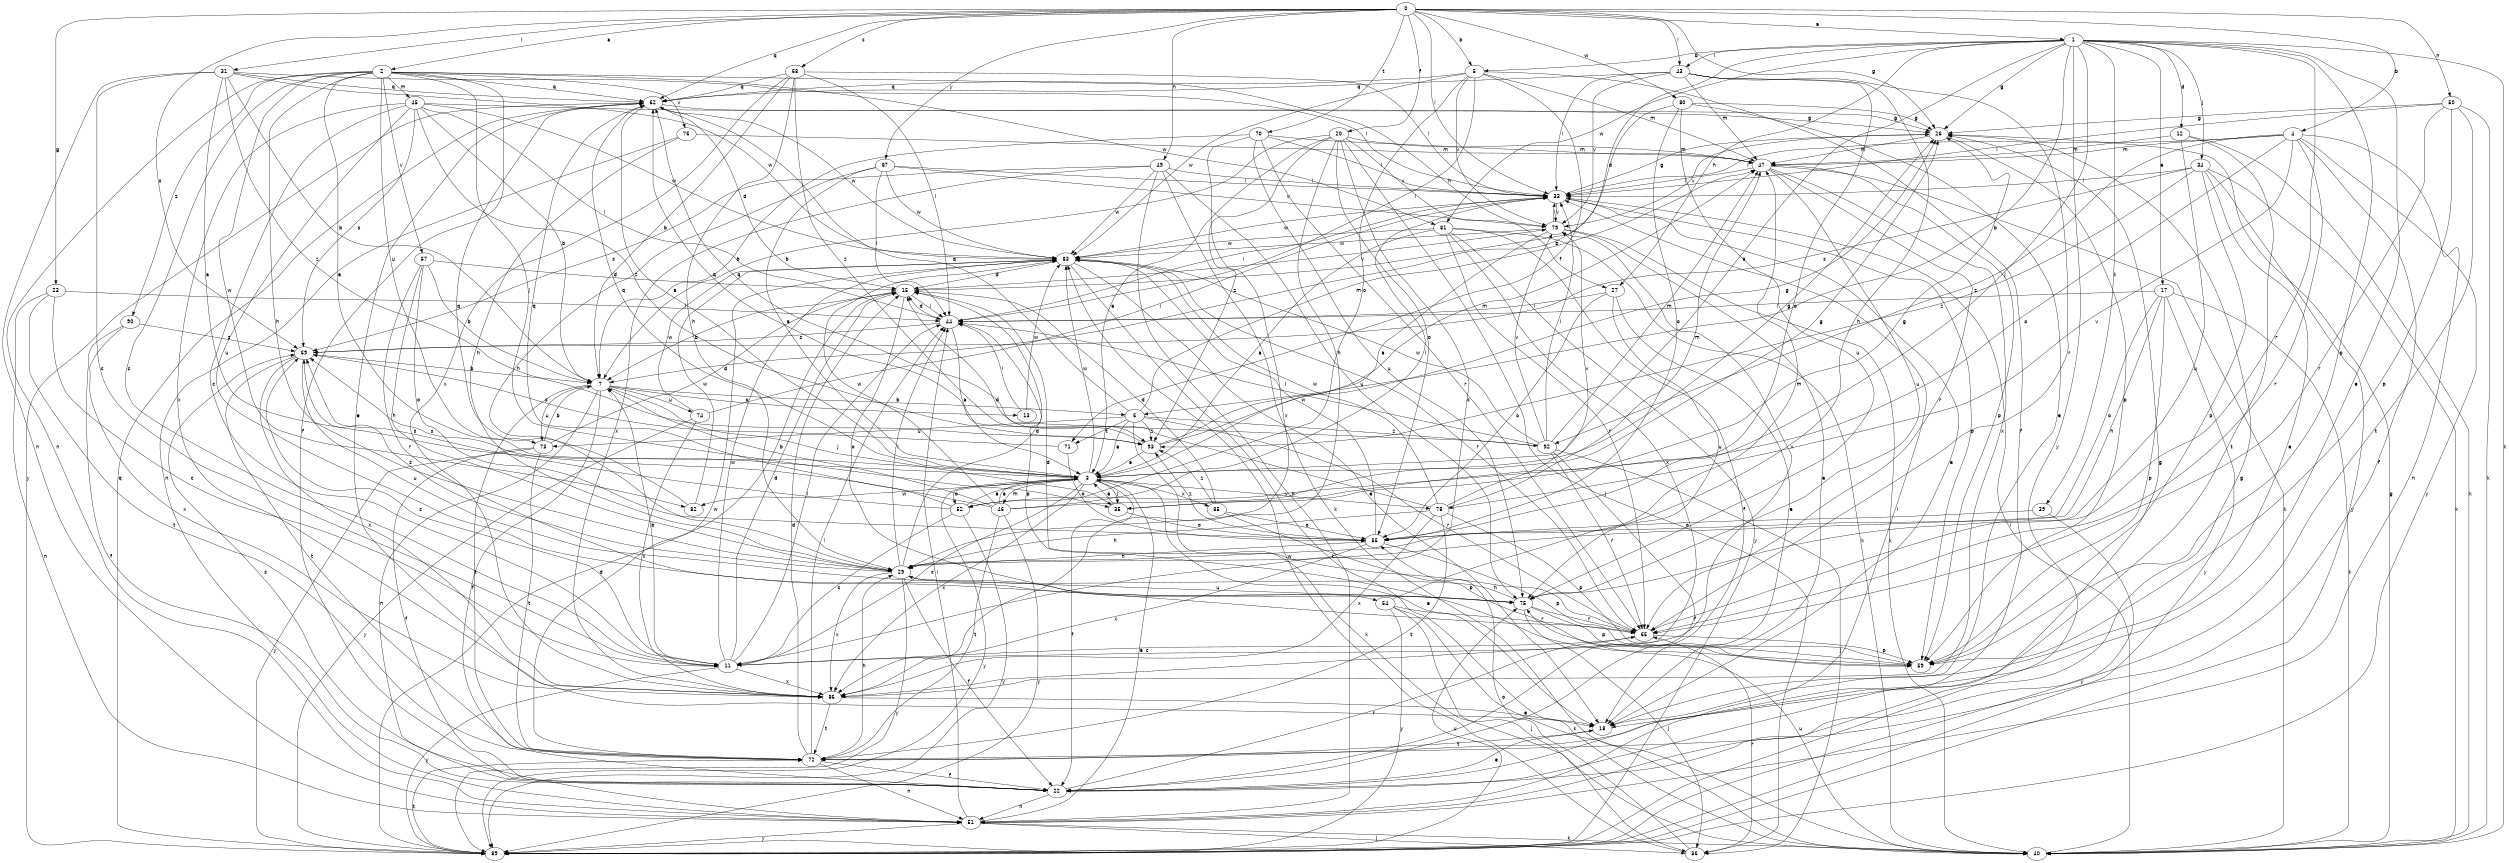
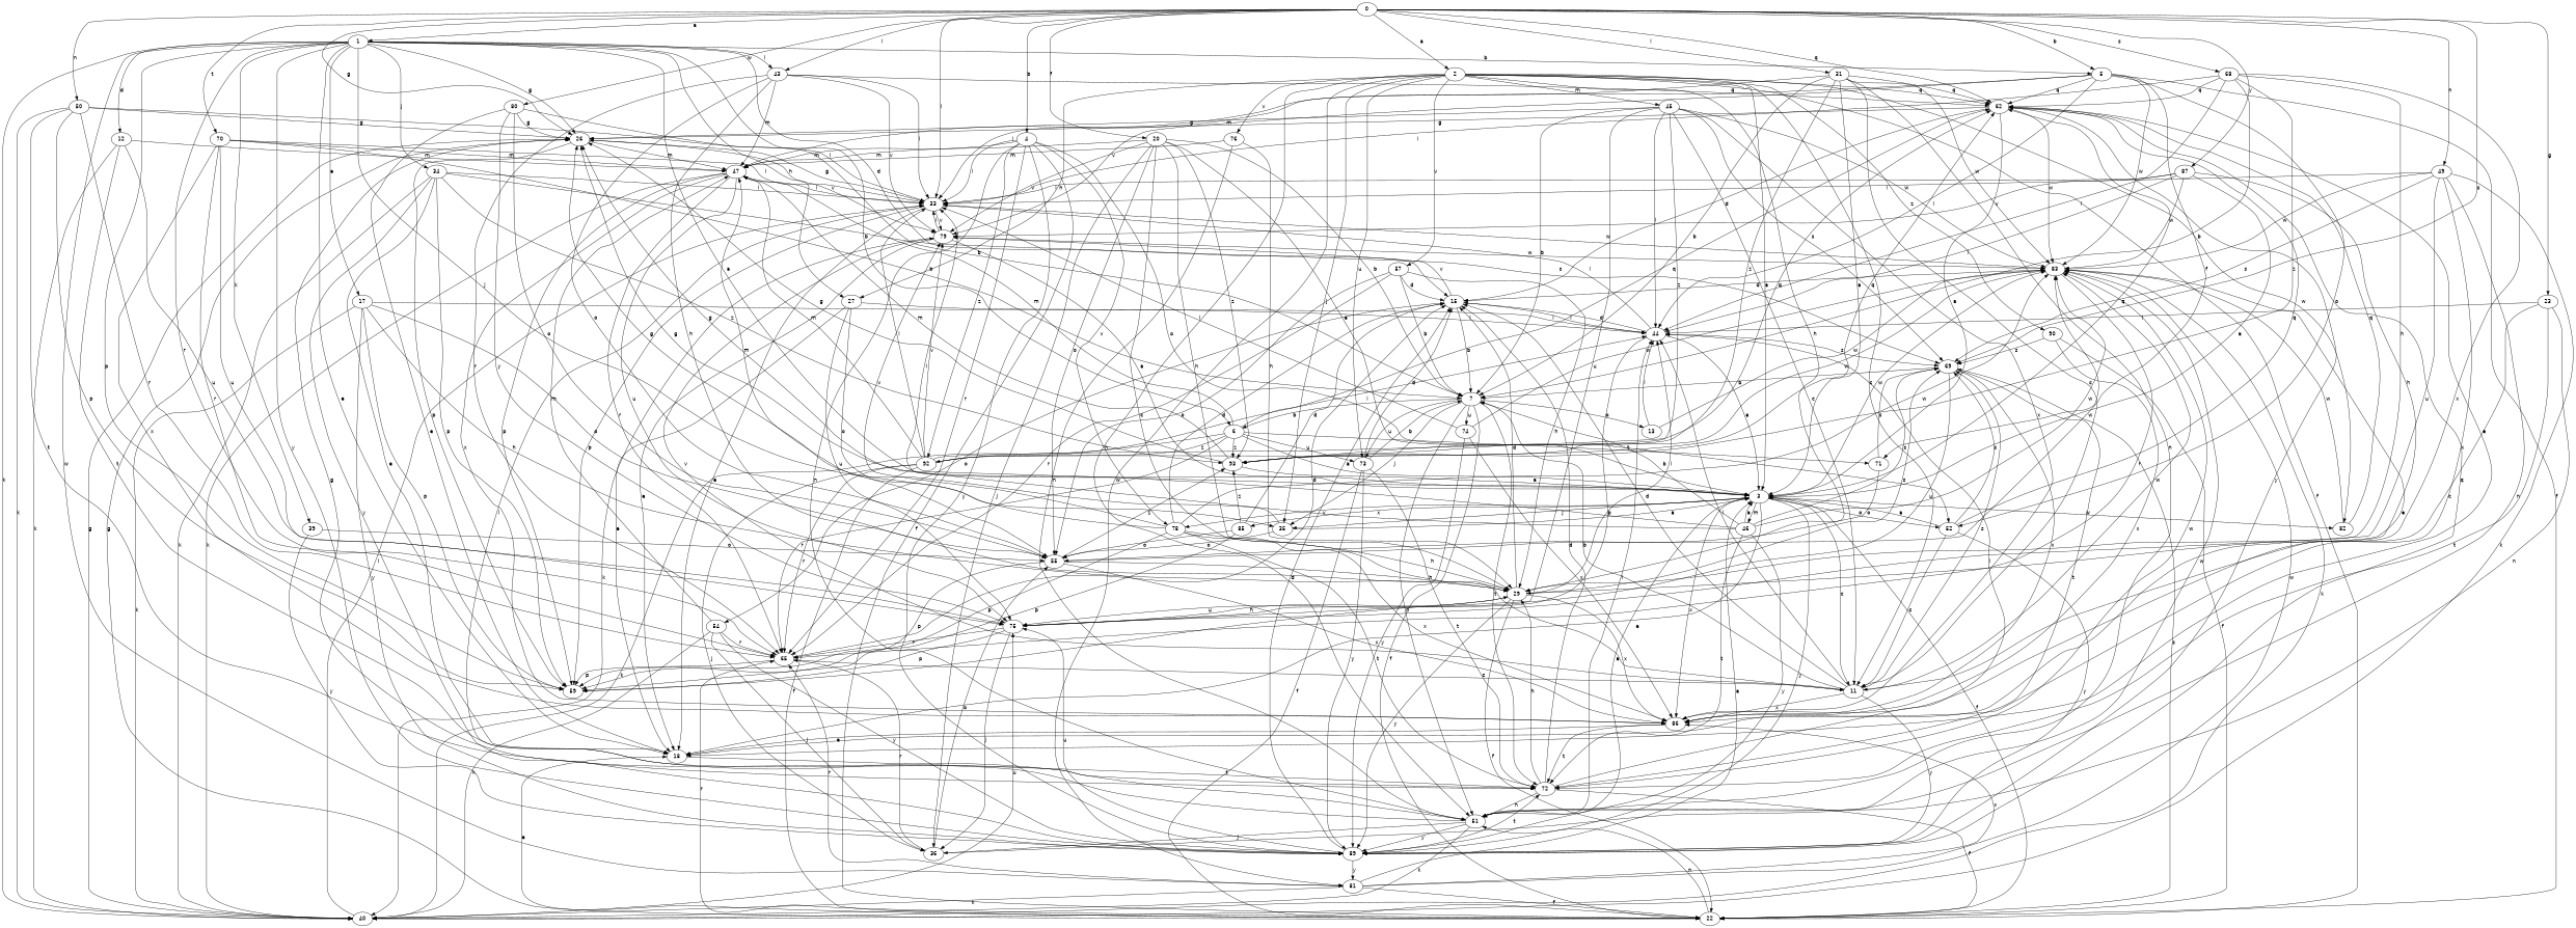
  strict digraph {
    fontname="DejaVu Sans"
    node [fontname="DejaVu Sans"]
    edge [fontname="DejaVu Sans"]
    0
    1
    2
    4
    5
    20
    23
    26
    31
    33
    43
    49
    50
    62
    68
    69
    70
    80
    87
    3
    6
    12
    15
    17
    18
    27
    34
    35
    39
    40
    59
    65
    81
    89
    11
    22
    29
    45
    51
    73
    76
    n42 [label=57]
    82
    90
    52
    78
    47
    92
    83
    44
    71
    79
    93
    7
    55
    36
    72
    86
    75
    46
    85
    54
    n63 [label=13]
    74
    0 -> 1 [label=a]
    0 -> 2 [label=a]
    0 -> 4 [label=b]
    0 -> 5 [label=b]
    0 -> 20 [label=f]
    0 -> 23 [label=g]
    0 -> 26 [label=g]
    0 -> 31 [label=i]
    0 -> 33 [label=i]
    0 -> 43 [label=l]
    0 -> 49 [label=n]
    0 -> 50 [label=n]
    0 -> 62 [label=q]
    0 -> 68 [label=s]
    0 -> 69 [label=s]
    0 -> 70 [label=t]
    0 -> 80 [label=w]
    0 -> 87 [label=y]
    1 -> 5 [label=b]
    1 -> 26 [label=g]
    1 -> 43 [label=l]
    1 -> 3 [label=a]
    1 -> 6 [label=b]
    1 -> 12 [label=d]
    1 -> 15 [label=d]
    1 -> 17 [label=e]
    1 -> 18 [label=e]
    1 -> 27 [label=h]
    1 -> 34 [label=j]
    1 -> 35 [label=j]
    1 -> 39 [label=k]
    1 -> 40 [label=k]
    1 -> 59 [label=p]
    1 -> 65 [label=r]
    1 -> 81 [label=w]
    1 -> 89 [label=y]
    2 -> 62 [label=q]
    2 -> 3 [label=a]
    2 -> 27 [label=h]
    2 -> 35 [label=j]
    2 -> 81 [label=w]
    2 -> 11 [label=c]
    2 -> 22 [label=f]
    2 -> 29 [label=h]
    2 -> 45 [label=m]
    2 -> 51 [label=n]
    2 -> 73 [label=u]
    2 -> 76 [label=v]
    2 -> n42 [label=v]
    2 -> 82 [label=w]
    2 -> 90 [label=z]
    4 -> 33 [label=i]
    4 -> 65 [label=r]
    4 -> 89 [label=y]
    4 -> 22 [label=f]
    4 -> 51 [label=n]
    4 -> 52 [label=o]
    4 -> 78 [label=v]
    4 -> 47 [label=m]
    4 -> 92 [label=z]
    5 -> 62 [label=q]
    5 -> 22 [label=f]
    5 -> 52 [label=o]
    5 -> 47 [label=m]
    5 -> 83 [label=w]
    5 -> 44 [label=l]
    5 -> 71 [label=f]
    5 -> 79 [label=v]
    20 -> 3 [label=a]
    20 -> 11 [label=c]
    20 -> 29 [label=h]
    20 -> 47 [label=m]
    20 -> 79 [label=v]
    20 -> 93 [label=z]
    20 -> 7 [label=b]
    20 -> 55 [label=o]
    20 -> 36 [label=j]
    23 -> 11 [label=c]
    23 -> 51 [label=n]
    23 -> 44 [label=l]
    23 -> 72 [label=t]
    26 -> 59 [label=p]
    26 -> 47 [label=m]
    26 -> 79 [label=v]
    31 -> 33 [label=i]
    31 -> 62 [label=q]
    31 -> 3 [label=a]
    31 -> 11 [label=c]
    31 -> 51 [label=n]
    31 -> 83 [label=w]
    31 -> 93 [label=z]
    31 -> 7 [label=b]
    33 -> 26 [label=g]
    33 -> 18 [label=e]
    33 -> 59 [label=p]
    33 -> 83 [label=w]
    33 -> 79 [label=v]
    43 -> 33 [label=i]
    43 -> 62 [label=q]
    43 -> 65 [label=r]
    43 -> 29 [label=h]
    43 -> 47 [label=m]
    43 -> 79 [label=v]
    43 -> 55 [label=o]
    49 -> 33 [label=i]
    49 -> 69 [label=s]
    49 -> 40 [label=k]
    49 -> 51 [label=n]
    49 -> 83 [label=w]
    49 -> 86 [label=x]
    49 -> 75 [label=u]
    50 -> 26 [label=g]
    50 -> 33 [label=i]
    50 -> 40 [label=k]
    50 -> 59 [label=p]
    50 -> 65 [label=r]
    50 -> 72 [label=t]
    62 -> 26 [label=g]
    62 -> 3 [label=a]
    62 -> 15 [label=d]
    62 -> 18 [label=e]
    62 -> 89 [label=y]
    62 -> 83 [label=w]
    68 -> 33 [label=i]
    68 -> 62 [label=q]
    68 -> 29 [label=h]
    68 -> 44 [label=l]
    68 -> 93 [label=z]
    68 -> 7 [label=b]
    68 -> 86 [label=x]
    69 -> 7 [label=b]
    69 -> 72 [label=t]
    69 -> 86 [label=x]
    69 -> 75 [label=u]
    70 -> 33 [label=i]
    70 -> 65 [label=r]
    70 -> 47 [label=m]
    70 -> 7 [label=b]
    70 -> 86 [label=x]
    70 -> 75 [label=u]
    80 -> 26 [label=g]
    80 -> 18 [label=e]
    80 -> 7 [label=b]
    80 -> 55 [label=o]
-   80 -> 75 [label=u]
+   80 -> 75 [label=y]
    87 -> 33 [label=i]
    87 -> 3 [label=a]
    87 -> 29 [label=h]
    87 -> 83 [label=w]
    87 -> 44 [label=l]
    87 -> 79 [label=v]
    3 -> 26 [label=g]
    3 -> 62 [label=q]
    3 -> 18 [label=e]
    3 -> 35 [label=j]
    3 -> 89 [label=y]
    3 -> 11 [label=c]
    3 -> 22 [label=f]
    3 -> 82 [label=w]
    3 -> 52 [label=o]
    3 -> 78 [label=v]
    3 -> 83 [label=w]
    3 -> 86 [label=x]
    3 -> 46 [label=m]
    3 -> 85 [label=x]
    6 -> 62 [label=q]
    6 -> 3 [label=a]
    6 -> 40 [label=k]
    6 -> 65 [label=r]
    6 -> 73 [label=u]
    6 -> 47 [label=m]
    6 -> 92 [label=z]
    6 -> 71 [label=t]
    6 -> 93 [label=z]
    12 -> 40 [label=k]
    12 -> 47 [label=m]
    12 -> 72 [label=t]
    12 -> 75 [label=u]
    15 -> 44 [label=l]
    15 -> 79 [label=v]
    15 -> 7 [label=b]
    15 -> 54 [label=o]
    17 -> 40 [label=k]
    17 -> 59 [label=p]
    17 -> 89 [label=y]
    17 -> 29 [label=h]
    17 -> 44 [label=l]
    17 -> 55 [label=o]
    18 -> 72 [label=t]
    27 -> 18 [label=e]
    27 -> 44 [label=l]
    27 -> 55 [label=o]
    27 -> 75 [label=u]
    34 -> 33 [label=i]
    34 -> 69 [label=s]
    34 -> 18 [label=e]
    34 -> 40 [label=k]
    34 -> 59 [label=p]
    34 -> 89 [label=y]
    34 -> 93 [label=z]
    35 -> 26 [label=g]
    35 -> 3 [label=a]
    35 -> 55 [label=o]
    39 -> 89 [label=y]
    39 -> 55 [label=o]
    40 -> 26 [label=g]
    40 -> 33 [label=i]
    40 -> 75 [label=u]
    65 -> 15 [label=d]
    65 -> 59 [label=p]
    65 -> 11 [label=c]
    81 -> 3 [label=a]
    81 -> 40 [label=k]
    81 -> 65 [label=r]
-   81 -> 89 [label=y]
+   89 -> 81 [label=y]
    81 -> 22 [label=f]
    81 -> 83 [label=w]
    81 -> 86 [label=x]
    89 -> 62 [label=q]
    89 -> 15 [label=d]
    89 -> 72 [label=t]
    89 -> 75 [label=u]
    11 -> 69 [label=s]
    11 -> 15 [label=d]
    11 -> 89 [label=y]
    11 -> 83 [label=w]
    11 -> 44 [label=l]
    11 -> 79 [label=v]
    11 -> 7 [label=b]
    11 -> 86 [label=x]
    22 -> 26 [label=g]
    22 -> 69 [label=s]
    22 -> 18 [label=e]
    22 -> 65 [label=r]
    22 -> 51 [label=n]
    29 -> 69 [label=s]
    29 -> 15 [label=d]
    29 -> 89 [label=y]
    29 -> 22 [label=f]
    29 -> 44 [label=l]
    29 -> 86 [label=x]
    29 -> 75 [label=u]
    45 -> 26 [label=g]
    45 -> 69 [label=s]
    45 -> 11 [label=c]
    45 -> 83 [label=w]
    45 -> 44 [label=l]
    45 -> 93 [label=z]
    45 -> 7 [label=b]
    45 -> 86 [label=x]
    45 -> 75 [label=u]
    51 -> 26 [label=g]
    51 -> 33 [label=i]
    51 -> 3 [label=a]
    51 -> 40 [label=k]
    51 -> 89 [label=y]
    51 -> 44 [label=l]
    51 -> 36 [label=j]
    73 -> 15 [label=d]
    73 -> 89 [label=y]
    73 -> 22 [label=f]
    73 -> 7 [label=b]
    73 -> 72 [label=t]
    76 -> 29 [label=h]
    76 -> 51 [label=n]
    76 -> 47 [label=m]
    n42 -> 15 [label=d]
    n42 -> 65 [label=r]
    n42 -> 29 [label=h]
    n42 -> 7 [label=b]
    n42 -> 55 [label=o]
    82 -> 62 [label=q]
    82 -> 83 [label=w]
    90 -> 69 [label=s]
    90 -> 22 [label=f]
    90 -> 86 [label=x]
    52 -> 62 [label=q]
    52 -> 69 [label=s]
    52 -> 3 [label=a]
    52 -> 89 [label=y]
    52 -> 11 [label=c]
    78 -> 15 [label=d]
    78 -> 59 [label=p]
    78 -> 29 [label=h]
    78 -> 47 [label=m]
    78 -> 83 [label=w]
    78 -> 79 [label=v]
    78 -> 72 [label=t]
    78 -> 86 [label=x]
    47 -> 33 [label=i]
    47 -> 40 [label=k]
    47 -> 59 [label=p]
    47 -> 65 [label=r]
    47 -> 86 [label=x]
    47 -> 75 [label=u]
    92 -> 33 [label=i]
    92 -> 62 [label=q]
    92 -> 65 [label=r]
    92 -> 22 [label=f]
    92 -> 47 [label=m]
    92 -> 83 [label=w]
    92 -> 44 [label=l]
    92 -> 79 [label=v]
    92 -> 36 [label=j]
    83 -> 15 [label=d]
    83 -> 18 [label=e]
    83 -> 40 [label=k]
    83 -> 65 [label=r]
    44 -> 33 [label=i]
    44 -> 69 [label=s]
    44 -> 3 [label=a]
    44 -> 15 [label=d]
    44 -> 59 [label=p]
    71 -> 69 [label=s]
    71 -> 55 [label=o]
    79 -> 33 [label=i]
    79 -> 3 [label=a]
    79 -> 18 [label=e]
    79 -> 40 [label=k]
    79 -> 83 [label=w]
    93 -> 26 [label=g]
    93 -> 62 [label=q]
    93 -> 3 [label=a]
    93 -> 47 [label=m]
    7 -> 6 [label=b]
    7 -> 35 [label=j]
    7 -> 22 [label=f]
    7 -> 51 [label=n]
    7 -> 73 [label=u]
    7 -> 72 [label=t]
    7 -> n63 [label=o]
    7 -> 74 [label=u]
    55 -> 59 [label=p]
    55 -> 29 [label=h]
    55 -> 83 [label=w]
    55 -> 93 [label=z]
    55 -> 86 [label=x]
    36 -> 65 [label=r]
    36 -> 83 [label=w]
    36 -> 55 [label=o]
    72 -> 15 [label=d]
    72 -> 22 [label=f]
    72 -> 29 [label=h]
    72 -> 51 [label=n]
    72 -> 83 [label=w]
    72 -> 44 [label=l]
    86 -> 18 [label=e]
    86 -> 72 [label=t]
    75 -> 59 [label=p]
    75 -> 65 [label=r]
    75 -> 29 [label=h]
    75 -> 36 [label=j]
    46 -> 26 [label=g]
    46 -> 33 [label=i]
    46 -> 69 [label=s]
    46 -> 3 [label=a]
    46 -> 89 [label=y]
    46 -> 83 [label=w]
    46 -> 7 [label=b]
    46 -> 72 [label=t]
    85 -> 15 [label=d]
    85 -> 59 [label=p]
    85 -> 93 [label=z]
    85 -> 55 [label=o]
    54 -> 40 [label=k]
    54 -> 65 [label=r]
    54 -> 89 [label=y]
    54 -> 47 [label=m]
    54 -> 36 [label=j]
    n63 -> 83 [label=w]
    n63 -> 44 [label=l]
    74 -> 33 [label=i]
    74 -> 89 [label=y]
    74 -> 83 [label=w]
    74 -> 86 [label=x]
  }
